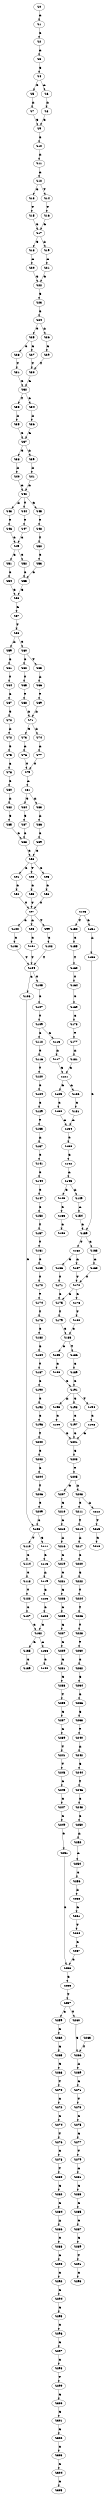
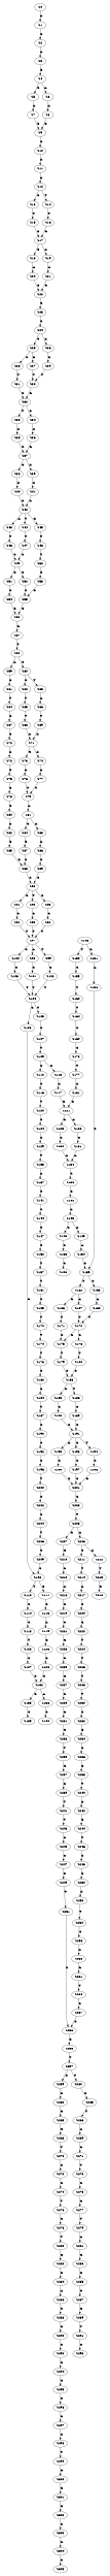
  strict digraph {
    S0
    S1
    S2
    S3
    S4
    S5
    S6
    S7
    S8
    S9
    S10
    S11
    S12
    S13
    S14
    S15
    S16
    S17
    S18
    S19
    S20
    S21
    S22
    S23
    S24
    S25
    S26
    S27
    S28
    S29
    S30
    S31
    S32
    S33
    S34
    S35
    S36
    S37
    S38
    S39
    S40
    S41
    S42
    S43
    S44
    S45
    S46
    S47
    S48
    S49
    S50
    S51
    S52
    S53
    S54
    S55
    S56
    S57
    S58
    S59
    S60
    S61
    S62
    S63
    S64
    S65
    S66
    S67
    S68
    S69
    S70
    S71
    S72
    S73
    S74
    S75
    S76
    S77
    S78
    S79
    S80
    S81
    S82
    S83
    S84
    S85
    S86
    S87
    S88
    S89
    S90
    S91
    S92
    S93
    S94
    S95
    S96
    S97
    S98
    S99
    S100
    S101
    S102
    S103
    S104
    S105
    S106
    S107
    S108
    S109
    S110
    S111
    S112
    S113
    S114
    S115
    S116
    S117
    S118
    S119
    S120
    S121
    S122
    S123
    S124
    S125
    S126
    S127
    S128
    S129
    S130
    S131
    S132
    S133
    S134
    S135
    S136
    S137
    S138
    S139
    S140
    S141
    S142
    S144
    S145
    S147
    S148
    S149
    S146
    S150
    S151
    S152
    S153
    S154
    S155
    S156
    S157
    S158
    S159
    S160
    S161
    S162
    S163
    S164
    S165
    S166
    S167
    S168
    S169
    S170
    S171
    S172
    S173
    S174
    S175
    S176
    S177
    S178
    S179
    S180
    S181
    S182
    S183
    S184
    S185
    S186
    S187
    S188
    S189
    S190
    S191
    S192
    S193
    S194
    S195
    S196
    S197
    S198
    S199
    S200
    S201
    S202
    S203
    S204
    S205
    S206
    S207
    S208
    S209
    S210
    S211
    S212
    S213
    S214
    S215
    S216
    S217
    S218
    S219
    S220
    S221
    S222
    S223
    S224
    S225
    S226
    S227
    S228
    S229
    S230
    S231
    S232
    S233
    S234
    S235
    S236
    S237
    S238
    S239
    S240
    S241
    S242
    S243
    S244
    S245
    S246
    S247
    S248
    S249
    S250
    S251
    S252
    S253
    S254
    S255
    S256
    S257
    S258
    S259
    S260
    S261
    S262
    S263
    S264
    S265
    S266
    S267
    S268
    S269
    S270
    S271
    S272
    S273
    S274
    S275
    S276
    S277
    S278
    S279
    S280
    S281
    S282
    S283
    S284
    S285
    S286
    S287
    S288
    S289
    S290
    S291
    S292
    S293
    S294
    S295
    S296
    S297
    S298
    S299
    S300
    S301
    S302
    S303
    S304
    S305
    S0 -> S1 [label=A]
    S1 -> S2 [label=G]
    S2 -> S3 [label=A]
    S3 -> S4 [label=G]
    S4 -> S5 [label=G]
    S4 -> S6 [label=A]
    S5 -> S7 [label=A]
    S6 -> S8 [label=A]
    S7 -> S9 [label=G]
    S8 -> S9 [label=G]
    S9 -> S10 [label=G]
    S10 -> S11 [label=A]
    S11 -> S12 [label=A]
    S12 -> S13 [label=G]
    S12 -> S14 [label=T]
    S13 -> S15 [label=T]
    S14 -> S16 [label=T]
    S15 -> S17 [label=G]
    S16 -> S17 [label=G]
    S17 -> S18 [label=G]
    S17 -> S19 [label=A]
    S18 -> S20 [label=A]
    S19 -> S21 [label=A]
    S20 -> S22 [label=G]
    S21 -> S22 [label=G]
    S22 -> S23 [label=G]
    S23 -> S24 [label=G]
    S24 -> S25 [label=C]
    S24 -> S26 [label=A]
    S25 -> S27 [label=G]
    S25 -> S28 [label=C]
    S26 -> S29 [label=G]
    S27 -> S30 [label=T]
    S28 -> S31 [label=T]
    S29 -> S30 [label=T]
    S30 -> S32 [label=G]
    S31 -> S32 [label=G]
    S32 -> S33 [label=T]
    S32 -> S34 [label=C]
    S33 -> S35 [label=A]
    S34 -> S36 [label=A]
    S35 -> S37 [label=G]
    S36 -> S37 [label=G]
    S37 -> S38 [label=G]
    S37 -> S39 [label=A]
    S38 -> S40 [label=A]
    S39 -> S41 [label=A]
    S40 -> S42 [label=A]
    S41 -> S42 [label=A]
    S42 -> S43 [label=A]
    S42 -> S44 [label=T]
    S42 -> S45 [label=G]
    S43 -> S46 [label=T]
    S44 -> S47 [label=T]
    S45 -> S48 [label=T]
    S46 -> S49 [label=C]
    S47 -> S49 [label=C]
    S48 -> S50 [label=T]
    S49 -> S51 [label=G]
    S49 -> S52 [label=C]
    S50 -> S53 [label=C]
    S51 -> S54 [label=C]
    S52 -> S55 [label=C]
    S53 -> S55 [label=C]
    S54 -> S56 [label=G]
    S55 -> S56 [label=G]
    S56 -> S57 [label=G]
    S57 -> S58 [label=T]
    S58 -> S59 [label=A]
    S58 -> S60 [label=C]
    S59 -> S61 [label=G]
    S60 -> S62 [label=C]
    S60 -> S63 [label=T]
    S61 -> S64 [label=T]
    S62 -> S65 [label=T]
    S63 -> S66 [label=A]
    S64 -> S67 [label=G]
    S65 -> S68 [label=T]
    S66 -> S69 [label=T]
    S67 -> S70 [label=G]
    S68 -> S71 [label=A]
    S69 -> S71 [label=A]
    S70 -> S72 [label=A]
    S71 -> S73 [label=G]
    S71 -> S74 [label=A]
    S72 -> S75 [label=G]
    S73 -> S76 [label=A]
    S74 -> S77 [label=A]
    S75 -> S78 [label=C]
    S76 -> S79 [label=T]
    S77 -> S79 [label=T]
    S78 -> S80 [label=G]
    S79 -> S81 [label=A]
    S80 -> S82 [label=A]
    S81 -> S83 [label=A]
    S81 -> S84 [label=G]
    S82 -> S85 [label=G]
    S83 -> S86 [label=A]
    S84 -> S87 [label=G]
    S85 -> S88 [label=C]
    S86 -> S89 [label=C]
    S87 -> S88 [label=C]
    S88 -> S90 [label=C]
    S89 -> S90 [label=C]
    S90 -> S91 [label=G]
    S90 -> S92 [label=T]
    S90 -> S93 [label=C]
    S91 -> S94 [label=C]
    S92 -> S95 [label=C]
    S93 -> S96 [label=C]
    S94 -> S97 [label=T]
    S95 -> S97 [label=T]
    S96 -> S97 [label=T]
    S97 -> S98 [label=A]
    S97 -> S99 [label=T]
    S97 -> S100 [label=C]
    S98 -> S101 [label=C]
    S99 -> S102 [label=C]
    S100 -> S103 [label=C]
    S101 -> S104 [label=T]
    S102 -> S104 [label=T]
    S103 -> S104 [label=T]
    S104 -> S105 [label=T]
    S104 -> S106 [label=C]
    S105 -> S107 [label=C]
    S106 -> S108 [label=C]
    S107 -> S109 [label=T]
    S108 -> S110 [label=T]
    S108 -> S111 [label=G]
    S109 -> S112 [label=C]
    S109 -> S113 [label=C]
    S110 -> S114 [label=C]
    S111 -> S115 [label=C]
    S112 -> S116 [label=C]
    S113 -> S117 [label=A]
    S114 -> S118 [label=C]
    S115 -> S119 [label=A]
    S116 -> S120 [label=T]
    S117 -> S121 [label=G]
    S118 -> S122 [label=T]
    S119 -> S123 [label=G]
    S120 -> S124 [label=C]
    S121 -> S125 [label=G]
    S121 -> S126 [label=A]
    S122 -> S127 [label=C]
    S123 -> S128 [label=C]
    S124 -> S129 [label=C]
    S125 -> S130 [label=C]
    S126 -> S131 [label=C]
    S127 -> S132 [label=C]
    S128 -> S132 [label=C]
    S129 -> S133 [label=T]
    S130 -> S134 [label=A]
    S131 -> S134 [label=A]
    S132 -> S135 [label=G]
    S132 -> S136 [label=A]
    S133 -> S137 [label=A]
    S134 -> S138 [label=C]
    S135 -> S139 [label=C]
    S136 -> S140 [label=C]
    S137 -> S141 [label=C]
    S138 -> S142 [label=G]
    S141 -> S144 [label=C]
    S142 -> S145 [label=A]
    S144 -> S147 [label=C]
    S145 -> S148 [label=G]
    S145 -> S149 [label=A]
    S147 -> S152 [label=C]
    S148 -> S153 [label=C]
    S149 -> S154 [label=A]
    S146 -> S150 [label=T]
    S146 -> S151 [label=G]
    S150 -> S155 [label=C]
    S151 -> S156 [label=A]
    S152 -> S157 [label=T]
    S153 -> S158 [label=C]
    S154 -> S159 [label=C]
    S155 -> S160 [label=T]
    S156 -> S159 [label=C]
    S157 -> S161 [label=T]
    S159 -> S162 [label=T]
    S159 -> S163 [label=C]
    S160 -> S164 [label=T]
    S161 -> S165 [label=C]
    S162 -> S166 [label=G]
    S162 -> S167 [label=A]
    S163 -> S168 [label=A]
    S164 -> S169 [label=C]
    S165 -> S170 [label=T]
    S166 -> S171 [label=T]
    S167 -> S172 [label=T]
    S168 -> S172 [label=T]
    S169 -> S173 [label=C]
    S170 -> S174 [label=T]
    S171 -> S175 [label=G]
    S172 -> S175 [label=G]
    S172 -> S176 [label=C]
    S173 -> S177 [label=T]
    S174 -> S178 [label=T]
    S175 -> S179 [label=T]
    S176 -> S180 [label=T]
    S177 -> S181 [label=A]
    S178 -> S182 [label=C]
    S179 -> S183 [label=C]
    S180 -> S183 [label=C]
    S181 -> S121 [label=G]
    S182 -> S184 [label=G]
    S183 -> S185 [label=C]
    S183 -> S186 [label=T]
    S184 -> S187 [label=T]
    S185 -> S188 [label=C]
    S186 -> S189 [label=C]
    S187 -> S190 [label=C]
    S188 -> S191 [label=G]
    S189 -> S191 [label=G]
    S190 -> S192 [label=C]
    S191 -> S193 [label=G]
    S191 -> S194 [label=T]
    S191 -> S195 [label=A]
    S192 -> S196 [label=C]
    S193 -> S197 [label=C]
    S194 -> S198 [label=C]
    S195 -> S199 [label=C]
    S196 -> S200 [label=T]
    S197 -> S201 [label=G]
    S198 -> S201 [label=G]
    S199 -> S201 [label=G]
    S200 -> S202 [label=C]
    S201 -> S203 [label=G]
    S202 -> S204 [label=C]
    S203 -> S205 [label=T]
    S204 -> S206 [label=T]
    S205 -> S207 [label=G]
    S205 -> S208 [label=A]
    S206 -> S209 [label=C]
    S207 -> S210 [label=G]
    S208 -> S211 [label=C]
    S208 -> S212 [label=A]
    S209 -> S108 [label=C]
    S210 -> S213 [label=C]
    S211 -> S214 [label=T]
    S212 -> S215 [label=T]
    S213 -> S216 [label=A]
    S214 -> S217 [label=A]
    S215 -> S218 [label=G]
    S216 -> S219 [label=G]
    S217 -> S220 [label=C]
    S219 -> S221 [label=C]
    S220 -> S222 [label=G]
    S221 -> S223 [label=G]
    S222 -> S224 [label=T]
    S223 -> S225 [label=C]
    S224 -> S226 [label=T]
    S225 -> S227 [label=G]
    S226 -> S228 [label=T]
    S227 -> S229 [label=G]
    S228 -> S230 [label=T]
    S229 -> S231 [label=G]
    S230 -> S232 [label=C]
    S231 -> S233 [label=G]
    S232 -> S234 [label=G]
    S233 -> S235 [label=T]
    S234 -> S236 [label=G]
    S235 -> S237 [label=G]
    S236 -> S238 [label=G]
    S237 -> S239 [label=C]
    S238 -> S240 [label=T]
    S239 -> S241 [label=T]
    S240 -> S242 [label=A]
    S241 -> S243 [label=T]
    S242 -> S244 [label=G]
    S243 -> S245 [label=C]
    S244 -> S246 [label=T]
    S245 -> S247 [label=C]
    S246 -> S248 [label=C]
    S247 -> S249 [label=C]
    S248 -> S250 [label=C]
    S249 -> S251 [label=C]
    S250 -> S252 [label=A]
    S251 -> S253 [label=C]
-   S252 -> S254 [label=A]
+   S252 -> S254 [label=T]
    S253 -> S255 [label=G]
    S254 -> S256 [label=C]
    S255 -> S257 [label=T]
    S256 -> S258 [label=A]
    S257 -> S259 [label=C]
    S257 -> S260 [label=T]
    S258 -> S261 [label=G]
    S259 -> S262 [label=C]
-   S260 -> S266 [label=G]
+   S260 -> S263 [label=G]
    S261 -> S264 [label=T]
    S262 -> S265 [label=G]
    S263 -> S266 [label=T]
    S264 -> S267 [label=C]
    S265 -> S268 [label=G]
    S266 -> S269 [label=A]
    S267 -> S253 [label=C]
    S268 -> S270 [label=T]
    S269 -> S271 [label=G]
    S270 -> S272 [label=C]
    S271 -> S273 [label=T]
    S272 -> S274 [label=C]
    S273 -> S275 [label=C]
    S274 -> S276 [label=T]
    S275 -> S277 [label=G]
    S276 -> S278 [label=C]
    S277 -> S279 [label=T]
    S278 -> S280 [label=T]
    S279 -> S281 [label=A]
    S280 -> S282 [label=G]
    S281 -> S283 [label=G]
    S282 -> S284 [label=G]
    S283 -> S285 [label=G]
    S284 -> S286 [label=A]
    S285 -> S287 [label=C]
    S286 -> S288 [label=C]
    S287 -> S289 [label=G]
    S288 -> S290 [label=C]
    S289 -> S291 [label=T]
    S290 -> S292 [label=C]
    S291 -> S293 [label=C]
    S292 -> S294 [label=G]
    S294 -> S295 [label=G]
    S295 -> S296 [label=C]
    S296 -> S297 [label=G]
    S297 -> S298 [label=C]
    S298 -> S299 [label=T]
    S299 -> S300 [label=G]
    S300 -> S301 [label=G]
    S301 -> S302 [label=G]
    S302 -> S303 [label=C]
    S303 -> S304 [label=C]
    S304 -> S305 [label=C]
  }
